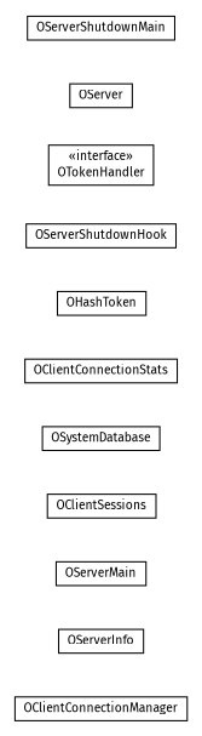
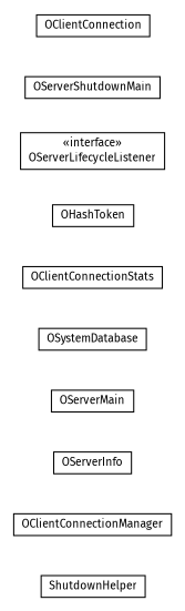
  digraph {
    nodesep=0.25
    ranksep=0.5
    rankdir=LR
    fontname="Fira Sans"
    node [fontcolor=black fontname="Fira Sans" fontsize=10.0 shape=plaintext]
+   n1 [label=<<table title="com.orientechnologies.orient.server.ShutdownHelper" border="0" cellborder="1" cellspacing="0" cellpadding="2" port="p" href="./ShutdownHelper.html"> 		<tr><td><table border="0" cellspacing="0" cellpadding="1"> <tr><td align="center" balign="center"> ShutdownHelper </td></tr> 		</table></td></tr> 		</table>>]
    n2 [label=<<table title="com.orientechnologies.orient.server.OClientConnectionManager" border="0" cellborder="1" cellspacing="0" cellpadding="2" port="p" href="./OClientConnectionManager.html"> 		<tr><td><table border="0" cellspacing="0" cellpadding="1"> <tr><td align="center" balign="center"> OClientConnectionManager </td></tr> 		</table></td></tr> 		</table>>]
    n3 [label=<<table title="com.orientechnologies.orient.server.OServerInfo" border="0" cellborder="1" cellspacing="0" cellpadding="2" port="p" href="./OServerInfo.html"> 		<tr><td><table border="0" cellspacing="0" cellpadding="1"> <tr><td align="center" balign="center"> OServerInfo </td></tr> 		</table></td></tr> 		</table>>]
    n4 [label=<<table title="com.orientechnologies.orient.server.OServerMain" border="0" cellborder="1" cellspacing="0" cellpadding="2" port="p" href="./OServerMain.html"> 		<tr><td><table border="0" cellspacing="0" cellpadding="1"> <tr><td align="center" balign="center"> OServerMain </td></tr> 		</table></td></tr> 		</table>>]
-   n5 [label=<<table title="com.orientechnologies.orient.server.OClientSessions" border="0" cellborder="1" cellspacing="0" cellpadding="2" port="p" href="./OClientSessions.html"> 		<tr><td><table border="0" cellspacing="0" cellpadding="1"> <tr><td align="center" balign="center"> OClientSessions </td></tr> 		</table></td></tr> 		</table>>]
    n6 [label=<<table title="com.orientechnologies.orient.server.OSystemDatabase" border="0" cellborder="1" cellspacing="0" cellpadding="2" port="p" href="./OSystemDatabase.html"> 		<tr><td><table border="0" cellspacing="0" cellpadding="1"> <tr><td align="center" balign="center"> OSystemDatabase </td></tr> 		</table></td></tr> 		</table>>]
    n7 [label=<<table title="com.orientechnologies.orient.server.OClientConnectionStats" border="0" cellborder="1" cellspacing="0" cellpadding="2" port="p" href="./OClientConnectionStats.html"> 		<tr><td><table border="0" cellspacing="0" cellpadding="1"> <tr><td align="center" balign="center"> OClientConnectionStats </td></tr> 		</table></td></tr> 		</table>>]
    n8 [label=<<table title="com.orientechnologies.orient.server.OHashToken" border="0" cellborder="1" cellspacing="0" cellpadding="2" port="p" href="./OHashToken.html"> 		<tr><td><table border="0" cellspacing="0" cellpadding="1"> <tr><td align="center" balign="center"> OHashToken </td></tr> 		</table></td></tr> 		</table>>]
-   n10 [label=<<table title="com.orientechnologies.orient.server.OServerShutdownHook" border="0" cellborder="1" cellspacing="0" cellpadding="2" port="p" href="./OServerShutdownHook.html"> 		<tr><td><table border="0" cellspacing="0" cellpadding="1"> <tr><td align="center" balign="center"> OServerShutdownHook </td></tr> 		</table></td></tr> 		</table>>]
-   n11 [label=<<table title="com.orientechnologies.orient.server.OTokenHandler" border="0" cellborder="1" cellspacing="0" cellpadding="2" port="p" href="./OTokenHandler.html"> 		<tr><td><table border="0" cellspacing="0" cellpadding="1"> <tr><td align="center" balign="center"> &#171;interface&#187; </td></tr> <tr><td align="center" balign="center"> OTokenHandler </td></tr> 		</table></td></tr> 		</table>>]
-   n12 [label=<<table title="com.orientechnologies.orient.server.OServer" border="0" cellborder="1" cellspacing="0" cellpadding="2" port="p" href="./OServer.html"> 		<tr><td><table border="0" cellspacing="0" cellpadding="1"> <tr><td align="center" balign="center"> OServer </td></tr> 		</table></td></tr> 		</table>>]
+   n9 [label=<<table title="com.orientechnologies.orient.server.OServerLifecycleListener" border="0" cellborder="1" cellspacing="0" cellpadding="2" port="p" href="./OServerLifecycleListener.html"> 		<tr><td><table border="0" cellspacing="0" cellpadding="1"> <tr><td align="center" balign="center"> &#171;interface&#187; </td></tr> <tr><td align="center" balign="center"> OServerLifecycleListener </td></tr> 		</table></td></tr> 		</table>>]
    n13 [label=<<table title="com.orientechnologies.orient.server.OServerShutdownMain" border="0" cellborder="1" cellspacing="0" cellpadding="2" port="p" href="./OServerShutdownMain.html"> 		<tr><td><table border="0" cellspacing="0" cellpadding="1"> <tr><td align="center" balign="center"> OServerShutdownMain </td></tr> 		</table></td></tr> 		</table>>]
+   n14 [label=<<table title="com.orientechnologies.orient.server.OClientConnection" border="0" cellborder="1" cellspacing="0" cellpadding="2" port="p" href="./OClientConnection.html"> 		<tr><td><table border="0" cellspacing="0" cellpadding="1"> <tr><td align="center" balign="center"> OClientConnection </td></tr> 		</table></td></tr> 		</table>>]
  }
